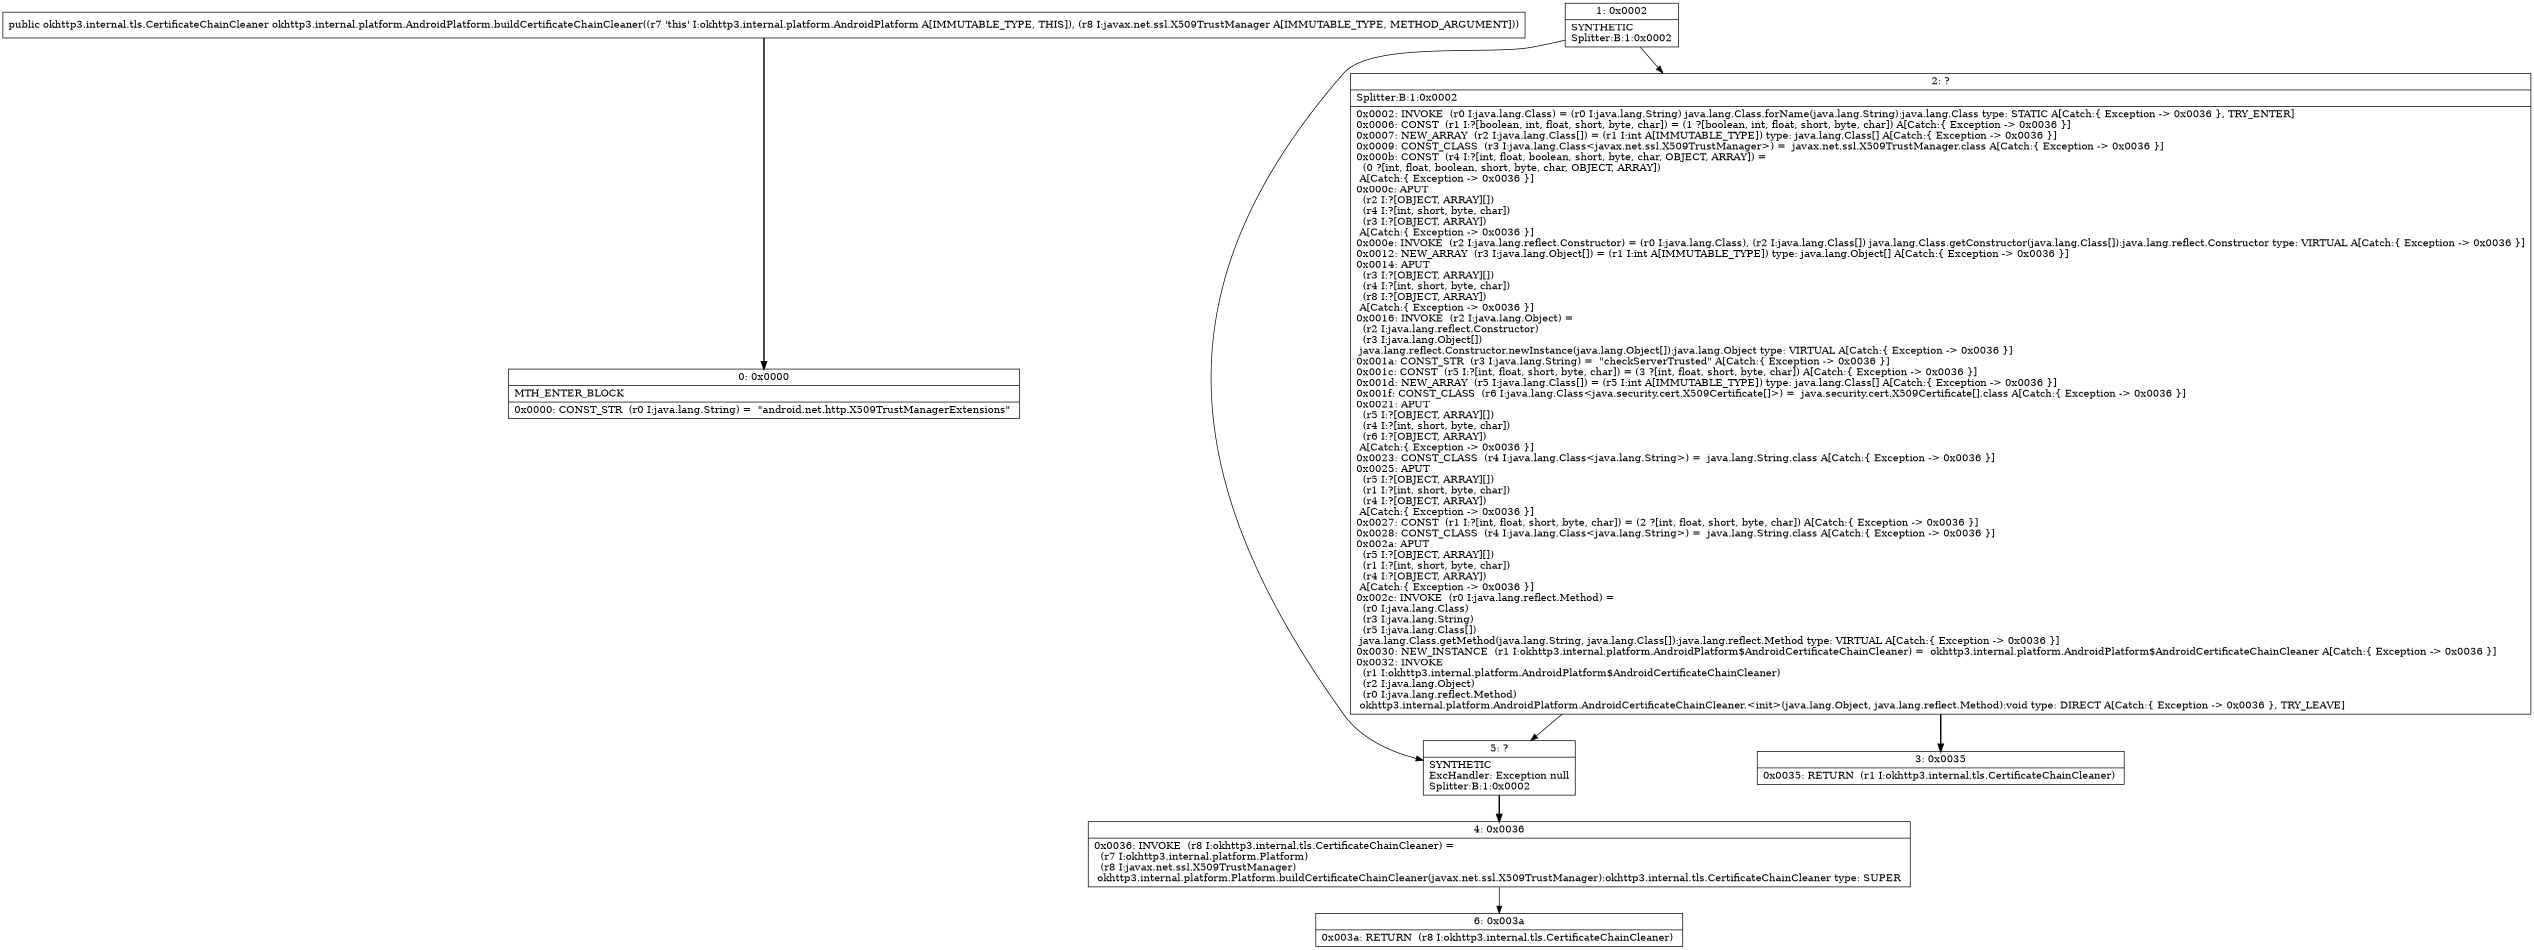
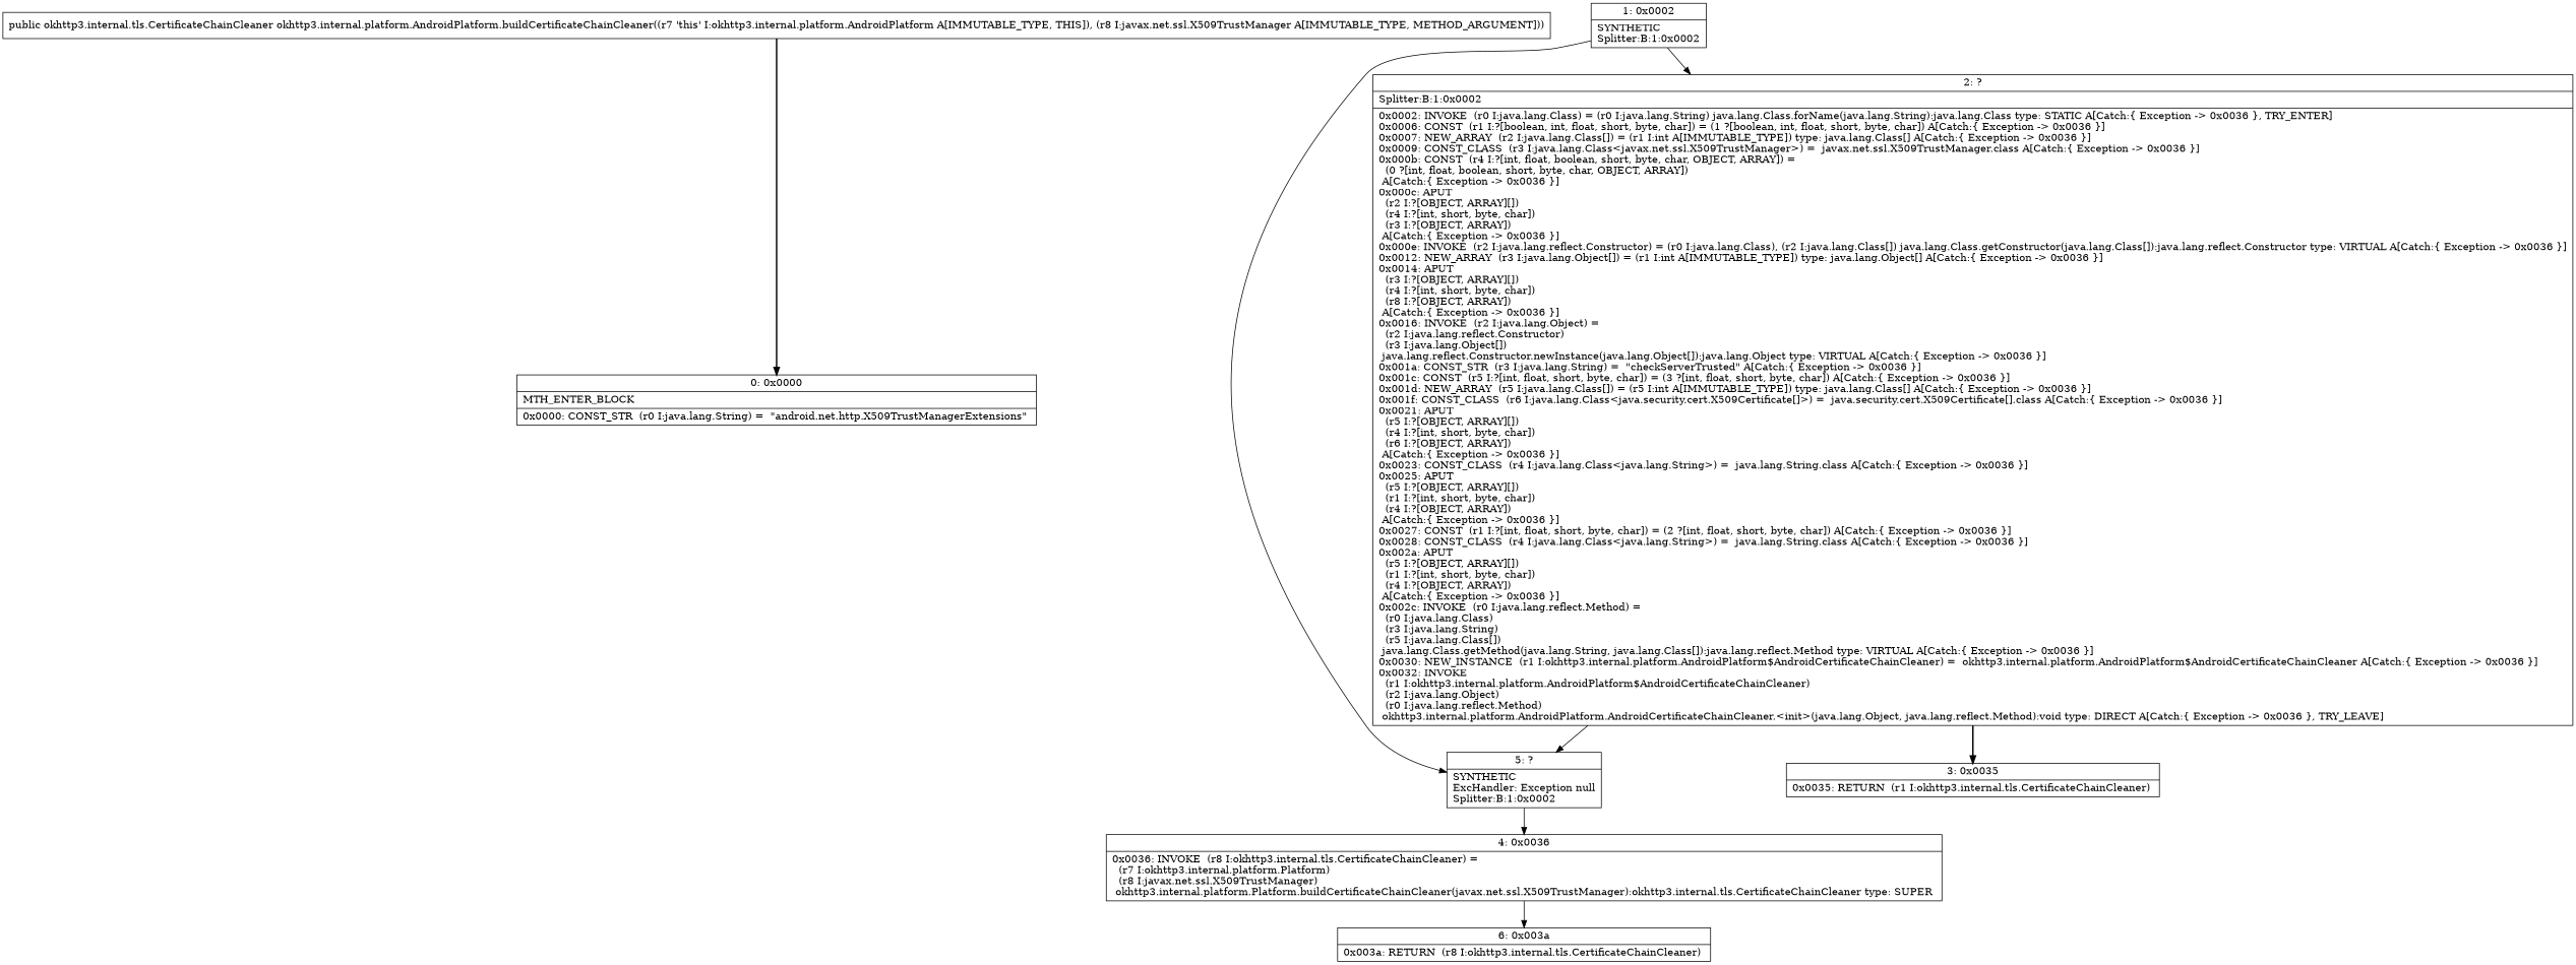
  digraph {
    node [shape=record]
    edge [style=solid]
    n1 [label="{0\:\ 0x0000|MTH_ENTER_BLOCK\l|0x0000: CONST_STR  (r0 I:java.lang.String) =  \"android.net.http.X509TrustManagerExtensions\" \l}"]
    n2 [label="{1\:\ 0x0002|SYNTHETIC\lSplitter:B:1:0x0002\l}"]
    n3 [label="{2\:\ ?|Splitter:B:1:0x0002\l|0x0002: INVOKE  (r0 I:java.lang.Class) = (r0 I:java.lang.String) java.lang.Class.forName(java.lang.String):java.lang.Class type: STATIC A[Catch:\{ Exception \-\> 0x0036 \}, TRY_ENTER]\l0x0006: CONST  (r1 I:?[boolean, int, float, short, byte, char]) = (1 ?[boolean, int, float, short, byte, char]) A[Catch:\{ Exception \-\> 0x0036 \}]\l0x0007: NEW_ARRAY  (r2 I:java.lang.Class[]) = (r1 I:int A[IMMUTABLE_TYPE]) type: java.lang.Class[] A[Catch:\{ Exception \-\> 0x0036 \}]\l0x0009: CONST_CLASS  (r3 I:java.lang.Class\<javax.net.ssl.X509TrustManager\>) =  javax.net.ssl.X509TrustManager.class A[Catch:\{ Exception \-\> 0x0036 \}]\l0x000b: CONST  (r4 I:?[int, float, boolean, short, byte, char, OBJECT, ARRAY]) = \l  (0 ?[int, float, boolean, short, byte, char, OBJECT, ARRAY])\l A[Catch:\{ Exception \-\> 0x0036 \}]\l0x000c: APUT  \l  (r2 I:?[OBJECT, ARRAY][])\l  (r4 I:?[int, short, byte, char])\l  (r3 I:?[OBJECT, ARRAY])\l A[Catch:\{ Exception \-\> 0x0036 \}]\l0x000e: INVOKE  (r2 I:java.lang.reflect.Constructor) = (r0 I:java.lang.Class), (r2 I:java.lang.Class[]) java.lang.Class.getConstructor(java.lang.Class[]):java.lang.reflect.Constructor type: VIRTUAL A[Catch:\{ Exception \-\> 0x0036 \}]\l0x0012: NEW_ARRAY  (r3 I:java.lang.Object[]) = (r1 I:int A[IMMUTABLE_TYPE]) type: java.lang.Object[] A[Catch:\{ Exception \-\> 0x0036 \}]\l0x0014: APUT  \l  (r3 I:?[OBJECT, ARRAY][])\l  (r4 I:?[int, short, byte, char])\l  (r8 I:?[OBJECT, ARRAY])\l A[Catch:\{ Exception \-\> 0x0036 \}]\l0x0016: INVOKE  (r2 I:java.lang.Object) = \l  (r2 I:java.lang.reflect.Constructor)\l  (r3 I:java.lang.Object[])\l java.lang.reflect.Constructor.newInstance(java.lang.Object[]):java.lang.Object type: VIRTUAL A[Catch:\{ Exception \-\> 0x0036 \}]\l0x001a: CONST_STR  (r3 I:java.lang.String) =  \"checkServerTrusted\" A[Catch:\{ Exception \-\> 0x0036 \}]\l0x001c: CONST  (r5 I:?[int, float, short, byte, char]) = (3 ?[int, float, short, byte, char]) A[Catch:\{ Exception \-\> 0x0036 \}]\l0x001d: NEW_ARRAY  (r5 I:java.lang.Class[]) = (r5 I:int A[IMMUTABLE_TYPE]) type: java.lang.Class[] A[Catch:\{ Exception \-\> 0x0036 \}]\l0x001f: CONST_CLASS  (r6 I:java.lang.Class\<java.security.cert.X509Certificate[]\>) =  java.security.cert.X509Certificate[].class A[Catch:\{ Exception \-\> 0x0036 \}]\l0x0021: APUT  \l  (r5 I:?[OBJECT, ARRAY][])\l  (r4 I:?[int, short, byte, char])\l  (r6 I:?[OBJECT, ARRAY])\l A[Catch:\{ Exception \-\> 0x0036 \}]\l0x0023: CONST_CLASS  (r4 I:java.lang.Class\<java.lang.String\>) =  java.lang.String.class A[Catch:\{ Exception \-\> 0x0036 \}]\l0x0025: APUT  \l  (r5 I:?[OBJECT, ARRAY][])\l  (r1 I:?[int, short, byte, char])\l  (r4 I:?[OBJECT, ARRAY])\l A[Catch:\{ Exception \-\> 0x0036 \}]\l0x0027: CONST  (r1 I:?[int, float, short, byte, char]) = (2 ?[int, float, short, byte, char]) A[Catch:\{ Exception \-\> 0x0036 \}]\l0x0028: CONST_CLASS  (r4 I:java.lang.Class\<java.lang.String\>) =  java.lang.String.class A[Catch:\{ Exception \-\> 0x0036 \}]\l0x002a: APUT  \l  (r5 I:?[OBJECT, ARRAY][])\l  (r1 I:?[int, short, byte, char])\l  (r4 I:?[OBJECT, ARRAY])\l A[Catch:\{ Exception \-\> 0x0036 \}]\l0x002c: INVOKE  (r0 I:java.lang.reflect.Method) = \l  (r0 I:java.lang.Class)\l  (r3 I:java.lang.String)\l  (r5 I:java.lang.Class[])\l java.lang.Class.getMethod(java.lang.String, java.lang.Class[]):java.lang.reflect.Method type: VIRTUAL A[Catch:\{ Exception \-\> 0x0036 \}]\l0x0030: NEW_INSTANCE  (r1 I:okhttp3.internal.platform.AndroidPlatform$AndroidCertificateChainCleaner) =  okhttp3.internal.platform.AndroidPlatform$AndroidCertificateChainCleaner A[Catch:\{ Exception \-\> 0x0036 \}]\l0x0032: INVOKE  \l  (r1 I:okhttp3.internal.platform.AndroidPlatform$AndroidCertificateChainCleaner)\l  (r2 I:java.lang.Object)\l  (r0 I:java.lang.reflect.Method)\l okhttp3.internal.platform.AndroidPlatform.AndroidCertificateChainCleaner.\<init\>(java.lang.Object, java.lang.reflect.Method):void type: DIRECT A[Catch:\{ Exception \-\> 0x0036 \}, TRY_LEAVE]\l}"]
    n4 [label="{5\:\ ?|SYNTHETIC\lExcHandler: Exception null\lSplitter:B:1:0x0002\l}"]
    n5 [label="{3\:\ 0x0035|0x0035: RETURN  (r1 I:okhttp3.internal.tls.CertificateChainCleaner) \l}"]
    n6 [label="{4\:\ 0x0036|0x0036: INVOKE  (r8 I:okhttp3.internal.tls.CertificateChainCleaner) = \l  (r7 I:okhttp3.internal.platform.Platform)\l  (r8 I:javax.net.ssl.X509TrustManager)\l okhttp3.internal.platform.Platform.buildCertificateChainCleaner(javax.net.ssl.X509TrustManager):okhttp3.internal.tls.CertificateChainCleaner type: SUPER \l}"]
    n7 [label="{6\:\ 0x003a|0x003a: RETURN  (r8 I:okhttp3.internal.tls.CertificateChainCleaner) \l}"]
    n8 [label="{public okhttp3.internal.tls.CertificateChainCleaner okhttp3.internal.platform.AndroidPlatform.buildCertificateChainCleaner((r7 'this' I:okhttp3.internal.platform.AndroidPlatform A[IMMUTABLE_TYPE, THIS]), (r8 I:javax.net.ssl.X509TrustManager A[IMMUTABLE_TYPE, METHOD_ARGUMENT])) }"]
    n2 -> n3
    n2 -> n4
    n3 -> n4
    n3 -> n5 [style=bold]
-   n4 -> n6 [style=bold]
+   n4 -> n6
    n6 -> n7
    n8 -> n1 [style=bold]
  }
